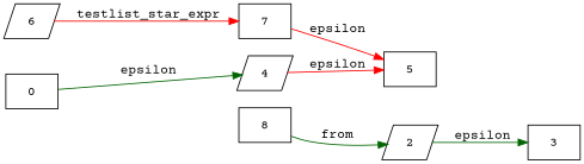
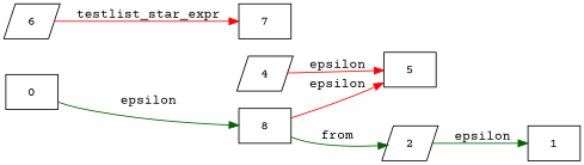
  digraph {
    fontname="Courier Prime"
    rankdir=LR
    node [fontname="Courier Prime" shape=box]
    edge [color=darkgreen fontname="Courier Prime"]
    n1 [label=8]
    0
    2 [shape=parallelogram]
    6 [shape=parallelogram]
    7
-   3
+   3 [label=1]
    4 [shape=parallelogram]
    5
    n1 -> 2 [label=from]
-   0 -> 4 [label=epsilon]
+   0 -> n1 [label=epsilon]
    2 -> 3 [label=epsilon]
    6 -> 7 [color=red label=testlist_star_expr]
-   7 -> 5 [color=red label=epsilon]
+   n1 -> 5 [color=red label=epsilon]
    4 -> 5 [color=red label=epsilon]
  }
